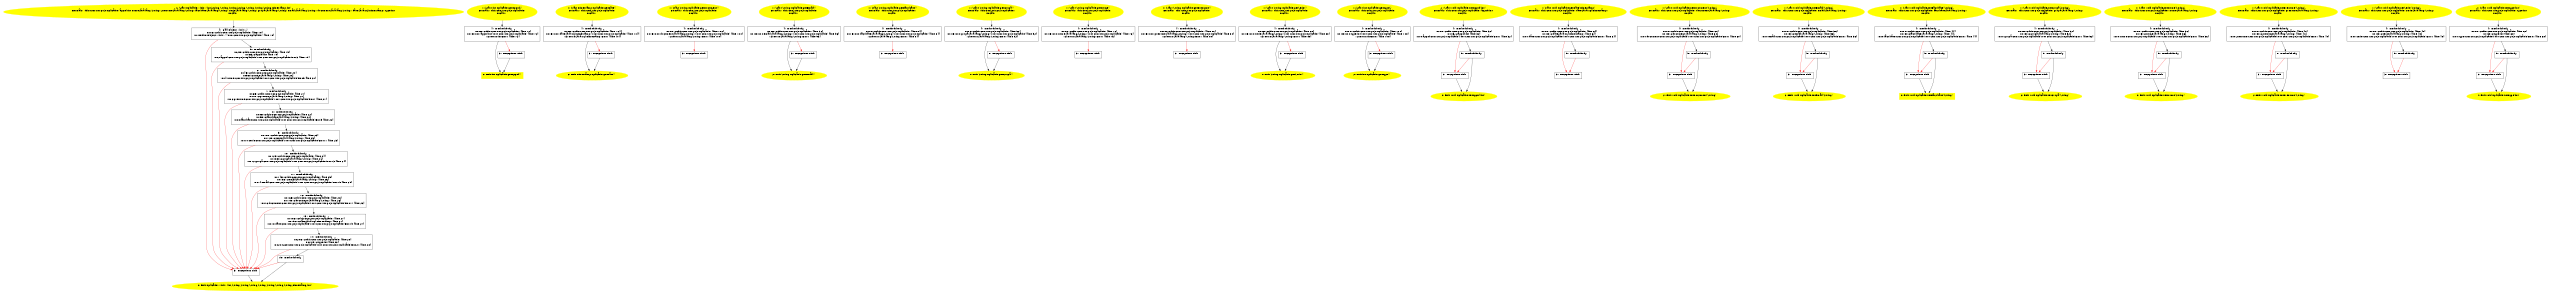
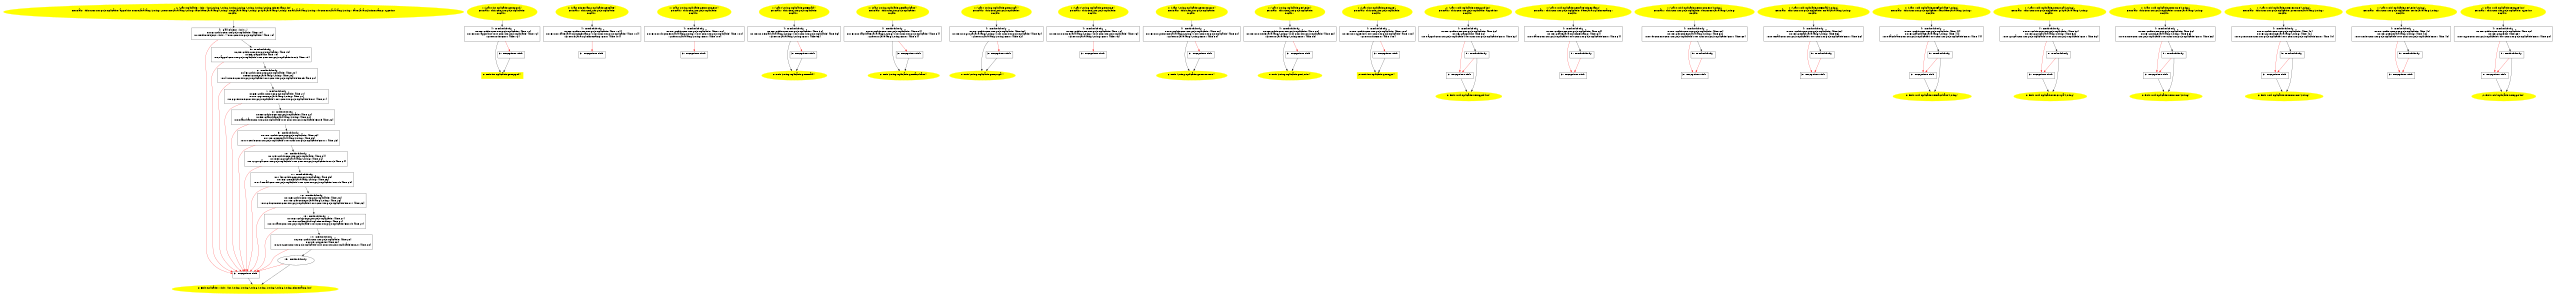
  digraph {
    node [shape=box]
    n1 [color=yellow label="1: Start Aplicatie.<init>(int,String,String,String,String,String,String,String,Timestamp,int)\nFormals:  this:com.stn.pojo.Aplicatie* appId:int nume:java.lang.String* prenume:java.lang.String* facultate:java.lang.String* serie:java.lang.String* grupa:java.lang.String* email:java.lang.String* document:java.lang.String* date:java.sql.Timestamp* type:int\nLocals:  \n  " style=filled shape=""]
    n2 [label="4:  Call Object.<init>() \n   n$0=*&this:com.stn.pojo.Aplicatie* [line 18]\n  n$1=_fun_Object.<init>()(n$0:com.stn.pojo.Aplicatie*) [line 18]\n "]
    n3 [label="3:  exceptions sink \n  "]
    n4 [label="5:  method_body \n   n$2=*&this:com.stn.pojo.Aplicatie* [line 19]\n  n$3=*&appId:int [line 19]\n  *n$2.appId:com.stn.pojo.Aplicatie(root com.stn.pojo.Aplicatie)=n$3 [line 19]\n "]
    n5 [color=yellow label="2: Exit Aplicatie.<init>(int,String,String,String,String,String,String,String,Timestamp,int) \n  " style=filled shape=""]
    n6 [label="6:  method_body \n   n$4=*&this:com.stn.pojo.Aplicatie* [line 20]\n  n$5=*&nume:java.lang.String* [line 20]\n  *n$4.nume:com.stn.pojo.Aplicatie(root com.stn.pojo.Aplicatie)=n$5 [line 20]\n "]
    n7 [label="7:  method_body \n   n$6=*&this:com.stn.pojo.Aplicatie* [line 21]\n  n$7=*&prenume:java.lang.String* [line 21]\n  *n$6.prenume:com.stn.pojo.Aplicatie(root com.stn.pojo.Aplicatie)=n$7 [line 21]\n "]
    n8 [label="8:  method_body \n   n$8=*&this:com.stn.pojo.Aplicatie* [line 22]\n  n$9=*&facultate:java.lang.String* [line 22]\n  *n$8.facultate:com.stn.pojo.Aplicatie(root com.stn.pojo.Aplicatie)=n$9 [line 22]\n "]
    n9 [label="9:  method_body \n   n$10=*&this:com.stn.pojo.Aplicatie* [line 23]\n  n$11=*&serie:java.lang.String* [line 23]\n  *n$10.serie:com.stn.pojo.Aplicatie(root com.stn.pojo.Aplicatie)=n$11 [line 23]\n "]
    n10 [label="10:  method_body \n   n$12=*&this:com.stn.pojo.Aplicatie* [line 24]\n  n$13=*&grupa:java.lang.String* [line 24]\n  *n$12.grupa:com.stn.pojo.Aplicatie(root com.stn.pojo.Aplicatie)=n$13 [line 24]\n "]
    n11 [label="11:  method_body \n   n$14=*&this:com.stn.pojo.Aplicatie* [line 25]\n  n$15=*&email:java.lang.String* [line 25]\n  *n$14.email:com.stn.pojo.Aplicatie(root com.stn.pojo.Aplicatie)=n$15 [line 25]\n "]
    n12 [label="12:  method_body \n   n$16=*&this:com.stn.pojo.Aplicatie* [line 26]\n  n$17=*&document:java.lang.String* [line 26]\n  *n$16.document:com.stn.pojo.Aplicatie(root com.stn.pojo.Aplicatie)=n$17 [line 26]\n "]
    n13 [label="13:  method_body \n   n$18=*&this:com.stn.pojo.Aplicatie* [line 27]\n  n$19=*&date:java.sql.Timestamp* [line 27]\n  *n$18.date:com.stn.pojo.Aplicatie(root com.stn.pojo.Aplicatie)=n$19 [line 27]\n "]
    n14 [label="14:  method_body \n   n$20=*&this:com.stn.pojo.Aplicatie* [line 28]\n  n$21=*&type:int [line 28]\n  *n$20.type:com.stn.pojo.Aplicatie(root com.stn.pojo.Aplicatie)=n$21 [line 28]\n "]
-   n15 [label="15:  method_body \n  "]
+   n15 [label="15:  method_body \n  " shape=ellipse]
    n16 [color=yellow label="1: Start int Aplicatie.getAppId()\nFormals:  this:com.stn.pojo.Aplicatie*\nLocals:  \n  " style=filled shape=""]
    n17 [label="4:  method_body \n   n$0=*&this:com.stn.pojo.Aplicatie* [line 72]\n  n$1=*n$0.appId:int(root com.stn.pojo.Aplicatie) [line 72]\n  *&return:int=n$1 [line 72]\n "]
    n18 [color=yellow label="2: Exit int Aplicatie.getAppId() \n  " style=filled]
    n19 [label="3:  exceptions sink \n  "]
    n20 [color=yellow label="1: Start Timestamp Aplicatie.getDate()\nFormals:  this:com.stn.pojo.Aplicatie*\nLocals:  \n  " style=filled shape=""]
    n21 [label="4:  method_body \n   n$0=*&this:com.stn.pojo.Aplicatie* [line 104]\n  n$1=*n$0.date:java.sql.Timestamp*(root com.stn.pojo.Aplicatie) [line 104]\n  *&return:java.sql.Timestamp*=n$1 [line 104]\n "]
-   n22 [color=yellow label="2: Exit Timestamp Aplicatie.getDate() \n  " style=filled shape=""]
    n23 [label="3:  exceptions sink \n  "]
    n24 [color=yellow label="1: Start String Aplicatie.getDocument()\nFormals:  this:com.stn.pojo.Aplicatie*\nLocals:  \n  " style=filled shape=""]
    n25 [label="4:  method_body \n   n$0=*&this:com.stn.pojo.Aplicatie* [line 100]\n  n$1=*n$0.document:java.lang.String*(root com.stn.pojo.Aplicatie) [line 100]\n  *&return:java.lang.String*=n$1 [line 100]\n "]
    n26 [label="3:  exceptions sink \n  "]
    n27 [color=yellow label="1: Start String Aplicatie.getEmail()\nFormals:  this:com.stn.pojo.Aplicatie*\nLocals:  \n  " style=filled shape=""]
    n28 [label="4:  method_body \n   n$0=*&this:com.stn.pojo.Aplicatie* [line 96]\n  n$1=*n$0.email:java.lang.String*(root com.stn.pojo.Aplicatie) [line 96]\n  *&return:java.lang.String*=n$1 [line 96]\n "]
    n29 [color=yellow label="2: Exit String Aplicatie.getEmail() \n  " style=filled shape=""]
    n30 [label="3:  exceptions sink \n  "]
    n31 [color=yellow label="1: Start String Aplicatie.getFacultate()\nFormals:  this:com.stn.pojo.Aplicatie*\nLocals:  \n  " style=filled shape=""]
    n32 [label="4:  method_body \n   n$0=*&this:com.stn.pojo.Aplicatie* [line 84]\n  n$1=*n$0.facultate:java.lang.String*(root com.stn.pojo.Aplicatie) [line 84]\n  *&return:java.lang.String*=n$1 [line 84]\n "]
+   n33 [color=yellow label="2: Exit String Aplicatie.getFacultate() \n  " style=filled shape=""]
    n34 [label="3:  exceptions sink \n  "]
    n35 [color=yellow label="1: Start String Aplicatie.getGrupa()\nFormals:  this:com.stn.pojo.Aplicatie*\nLocals:  \n  " style=filled shape=""]
    n36 [label="4:  method_body \n   n$0=*&this:com.stn.pojo.Aplicatie* [line 92]\n  n$1=*n$0.grupa:java.lang.String*(root com.stn.pojo.Aplicatie) [line 92]\n  *&return:java.lang.String*=n$1 [line 92]\n "]
    n37 [color=yellow label="2: Exit String Aplicatie.getGrupa() \n  " style=filled shape=""]
    n38 [label="3:  exceptions sink \n  "]
    n39 [color=yellow label="1: Start String Aplicatie.getNume()\nFormals:  this:com.stn.pojo.Aplicatie*\nLocals:  \n  " style=filled shape=""]
    n40 [label="4:  method_body \n   n$0=*&this:com.stn.pojo.Aplicatie* [line 76]\n  n$1=*n$0.nume:java.lang.String*(root com.stn.pojo.Aplicatie) [line 76]\n  *&return:java.lang.String*=n$1 [line 76]\n "]
    n41 [label="3:  exceptions sink \n  "]
    n42 [color=yellow label="1: Start String Aplicatie.getPrenume()\nFormals:  this:com.stn.pojo.Aplicatie*\nLocals:  \n  " style=filled shape=""]
    n43 [label="4:  method_body \n   n$0=*&this:com.stn.pojo.Aplicatie* [line 80]\n  n$1=*n$0.prenume:java.lang.String*(root com.stn.pojo.Aplicatie) [line 80]\n  *&return:java.lang.String*=n$1 [line 80]\n "]
+   n44 [color=yellow label="2: Exit String Aplicatie.getPrenume() \n  " style=filled shape=""]
    n45 [label="3:  exceptions sink \n  "]
    n46 [color=yellow label="1: Start String Aplicatie.getSerie()\nFormals:  this:com.stn.pojo.Aplicatie*\nLocals:  \n  " style=filled shape=""]
    n47 [label="4:  method_body \n   n$0=*&this:com.stn.pojo.Aplicatie* [line 88]\n  n$1=*n$0.serie:java.lang.String*(root com.stn.pojo.Aplicatie) [line 88]\n  *&return:java.lang.String*=n$1 [line 88]\n "]
    n48 [color=yellow label="2: Exit String Aplicatie.getSerie() \n  " style=filled shape=""]
    n49 [label="3:  exceptions sink \n  "]
    n50 [color=yellow label="1: Start int Aplicatie.getType()\nFormals:  this:com.stn.pojo.Aplicatie*\nLocals:  \n  " style=filled shape=""]
    n51 [label="4:  method_body \n   n$0=*&this:com.stn.pojo.Aplicatie* [line 108]\n  n$1=*n$0.type:int(root com.stn.pojo.Aplicatie) [line 108]\n  *&return:int=n$1 [line 108]\n "]
-   n52 [color=yellow label="2: Exit int Aplicatie.getType() \n  " style=filled shape=""]
+   n52 [color=yellow label="2: Exit int Aplicatie.getType() \n  " style=filled]
    n53 [label="3:  exceptions sink \n  "]
    n54 [color=yellow label="1: Start void Aplicatie.setAppId(int)\nFormals:  this:com.stn.pojo.Aplicatie* appId:int\nLocals:  \n  " style=filled shape=""]
    n55 [label="4:  method_body \n   n$0=*&this:com.stn.pojo.Aplicatie* [line 32]\n  n$1=*&appId:int [line 32]\n  *n$0.appId:com.stn.pojo.Aplicatie(root com.stn.pojo.Aplicatie)=n$1 [line 32]\n "]
    n56 [label="3:  exceptions sink \n  "]
    n57 [label="5:  method_body \n  "]
    n58 [color=yellow label="2: Exit void Aplicatie.setAppId(int) \n  " style=filled shape=""]
    n59 [color=yellow label="1: Start void Aplicatie.setDate(Timestamp)\nFormals:  this:com.stn.pojo.Aplicatie* date:java.sql.Timestamp*\nLocals:  \n  " style=filled shape=""]
    n60 [label="4:  method_body \n   n$0=*&this:com.stn.pojo.Aplicatie* [line 64]\n  n$1=*&date:java.sql.Timestamp* [line 64]\n  *n$0.date:com.stn.pojo.Aplicatie(root com.stn.pojo.Aplicatie)=n$1 [line 64]\n "]
    n61 [label="3:  exceptions sink \n  "]
    n62 [label="5:  method_body \n  "]
    n63 [color=yellow label="1: Start void Aplicatie.setDocument(String)\nFormals:  this:com.stn.pojo.Aplicatie* document:java.lang.String*\nLocals:  \n  " style=filled shape=""]
    n64 [label="4:  method_body \n   n$0=*&this:com.stn.pojo.Aplicatie* [line 60]\n  n$1=*&document:java.lang.String* [line 60]\n  *n$0.document:com.stn.pojo.Aplicatie(root com.stn.pojo.Aplicatie)=n$1 [line 60]\n "]
    n65 [label="3:  exceptions sink \n  "]
    n66 [label="5:  method_body \n  "]
-   n67 [color=yellow label="2: Exit void Aplicatie.setDocument(String) \n  " style=filled shape=""]
    n68 [color=yellow label="1: Start void Aplicatie.setEmail(String)\nFormals:  this:com.stn.pojo.Aplicatie* email:java.lang.String*\nLocals:  \n  " style=filled shape=""]
    n69 [label="4:  method_body \n   n$0=*&this:com.stn.pojo.Aplicatie* [line 56]\n  n$1=*&email:java.lang.String* [line 56]\n  *n$0.email:com.stn.pojo.Aplicatie(root com.stn.pojo.Aplicatie)=n$1 [line 56]\n "]
    n70 [label="3:  exceptions sink \n  "]
    n71 [label="5:  method_body \n  "]
-   n72 [color=yellow label="2: Exit void Aplicatie.setEmail(String) \n  " style=filled shape=""]
    n73 [color=yellow label="1: Start void Aplicatie.setFacultate(String)\nFormals:  this:com.stn.pojo.Aplicatie* facultate:java.lang.String*\nLocals:  \n  " style=filled shape=""]
    n74 [label="4:  method_body \n   n$0=*&this:com.stn.pojo.Aplicatie* [line 44]\n  n$1=*&facultate:java.lang.String* [line 44]\n  *n$0.facultate:com.stn.pojo.Aplicatie(root com.stn.pojo.Aplicatie)=n$1 [line 44]\n "]
    n75 [label="3:  exceptions sink \n  "]
    n76 [label="5:  method_body \n  "]
-   n77 [color=yellow label="2: Exit void Aplicatie.setFacultate(String) \n  " style=filled]
+   n77 [color=yellow label="2: Exit void Aplicatie.setFacultate(String) \n  " style=filled shape=""]
    n78 [color=yellow label="1: Start void Aplicatie.setGrupa(String)\nFormals:  this:com.stn.pojo.Aplicatie* grupa:java.lang.String*\nLocals:  \n  " style=filled shape=""]
    n79 [label="4:  method_body \n   n$0=*&this:com.stn.pojo.Aplicatie* [line 52]\n  n$1=*&grupa:java.lang.String* [line 52]\n  *n$0.grupa:com.stn.pojo.Aplicatie(root com.stn.pojo.Aplicatie)=n$1 [line 52]\n "]
    n80 [label="3:  exceptions sink \n  "]
    n81 [label="5:  method_body \n  "]
    n82 [color=yellow label="2: Exit void Aplicatie.setGrupa(String) \n  " style=filled shape=""]
    n83 [color=yellow label="1: Start void Aplicatie.setNume(String)\nFormals:  this:com.stn.pojo.Aplicatie* nume:java.lang.String*\nLocals:  \n  " style=filled shape=""]
    n84 [label="4:  method_body \n   n$0=*&this:com.stn.pojo.Aplicatie* [line 36]\n  n$1=*&nume:java.lang.String* [line 36]\n  *n$0.nume:com.stn.pojo.Aplicatie(root com.stn.pojo.Aplicatie)=n$1 [line 36]\n "]
    n85 [label="3:  exceptions sink \n  "]
    n86 [label="5:  method_body \n  "]
    n87 [color=yellow label="2: Exit void Aplicatie.setNume(String) \n  " style=filled shape=""]
    n88 [color=yellow label="1: Start void Aplicatie.setPrenume(String)\nFormals:  this:com.stn.pojo.Aplicatie* prenume:java.lang.String*\nLocals:  \n  " style=filled shape=""]
    n89 [label="4:  method_body \n   n$0=*&this:com.stn.pojo.Aplicatie* [line 40]\n  n$1=*&prenume:java.lang.String* [line 40]\n  *n$0.prenume:com.stn.pojo.Aplicatie(root com.stn.pojo.Aplicatie)=n$1 [line 40]\n "]
    n90 [label="3:  exceptions sink \n  "]
    n91 [label="5:  method_body \n  "]
    n92 [color=yellow label="2: Exit void Aplicatie.setPrenume(String) \n  " style=filled shape=""]
    n93 [color=yellow label="1: Start void Aplicatie.setSerie(String)\nFormals:  this:com.stn.pojo.Aplicatie* serie:java.lang.String*\nLocals:  \n  " style=filled shape=""]
    n94 [label="4:  method_body \n   n$0=*&this:com.stn.pojo.Aplicatie* [line 48]\n  n$1=*&serie:java.lang.String* [line 48]\n  *n$0.serie:com.stn.pojo.Aplicatie(root com.stn.pojo.Aplicatie)=n$1 [line 48]\n "]
    n95 [label="3:  exceptions sink \n  "]
    n96 [label="5:  method_body \n  "]
    n97 [color=yellow label="1: Start void Aplicatie.setType(int)\nFormals:  this:com.stn.pojo.Aplicatie* type:int\nLocals:  \n  " style=filled shape=""]
    n98 [label="4:  method_body \n   n$0=*&this:com.stn.pojo.Aplicatie* [line 68]\n  n$1=*&type:int [line 68]\n  *n$0.type:com.stn.pojo.Aplicatie(root com.stn.pojo.Aplicatie)=n$1 [line 68]\n "]
    n99 [label="3:  exceptions sink \n  "]
    n100 [label="5:  method_body \n  "]
    n101 [color=yellow label="2: Exit void Aplicatie.setType(int) \n  " style=filled shape=""]
    n1 -> n2
    n2 -> n3 [color=red]
    n2 -> n4
    n3 -> n5
    n4 -> n3 [color=red]
    n4 -> n6
    n6 -> n3 [color=red]
    n6 -> n7
    n7 -> n3 [color=red]
    n7 -> n8
    n8 -> n3 [color=red]
    n8 -> n9
    n9 -> n3 [color=red]
    n9 -> n10
    n10 -> n3 [color=red]
    n10 -> n11
    n11 -> n3 [color=red]
    n11 -> n12
    n12 -> n3 [color=red]
    n12 -> n13
    n13 -> n3 [color=red]
    n13 -> n14
    n14 -> n3 [color=red]
    n14 -> n15
    n15 -> n3 [color=red]
    n15 -> n5
    n16 -> n17
    n17 -> n18
    n17 -> n19 [color=red]
    n19 -> n18
    n20 -> n21
-   n21 -> n22
    n21 -> n23 [color=red]
-   n23 -> n22
    n24 -> n25
    n25 -> n26 [color=red]
    n27 -> n28
    n28 -> n29
    n28 -> n30 [color=red]
    n30 -> n29
    n31 -> n32
+   n32 -> n33
    n32 -> n34 [color=red]
+   n34 -> n33
    n35 -> n36
    n36 -> n37
    n36 -> n38 [color=red]
    n38 -> n37
    n39 -> n40
    n40 -> n41 [color=red]
    n42 -> n43
+   n43 -> n44
    n43 -> n45 [color=red]
+   n45 -> n44
    n46 -> n47
    n47 -> n48
    n47 -> n49 [color=red]
    n49 -> n48
    n50 -> n51
    n51 -> n52
    n51 -> n53 [color=red]
    n53 -> n52
    n54 -> n55
    n55 -> n56 [color=red]
    n55 -> n57
    n56 -> n58
    n57 -> n56 [color=red]
    n57 -> n58
    n59 -> n60
    n60 -> n61 [color=red]
    n60 -> n62
    n62 -> n61 [color=red]
    n63 -> n64
    n64 -> n65 [color=red]
    n64 -> n66
-   n65 -> n67
    n66 -> n65 [color=red]
-   n66 -> n67
    n68 -> n69
    n69 -> n70 [color=red]
    n69 -> n71
-   n70 -> n72
    n71 -> n70 [color=red]
-   n71 -> n72
    n73 -> n74
    n74 -> n75 [color=red]
    n74 -> n76
    n75 -> n77
    n76 -> n75 [color=red]
    n76 -> n77
    n78 -> n79
    n79 -> n80 [color=red]
    n79 -> n81
    n80 -> n82
    n81 -> n80 [color=red]
    n81 -> n82
    n83 -> n84
    n84 -> n85 [color=red]
    n84 -> n86
    n85 -> n87
    n86 -> n85 [color=red]
    n86 -> n87
    n88 -> n89
    n89 -> n90 [color=red]
    n89 -> n91
    n90 -> n92
    n91 -> n90 [color=red]
    n91 -> n92
    n93 -> n94
    n94 -> n95 [color=red]
    n94 -> n96
    n96 -> n95 [color=red]
    n97 -> n98
    n98 -> n99 [color=red]
    n98 -> n100
    n99 -> n101
    n100 -> n99 [color=red]
    n100 -> n101
  }
